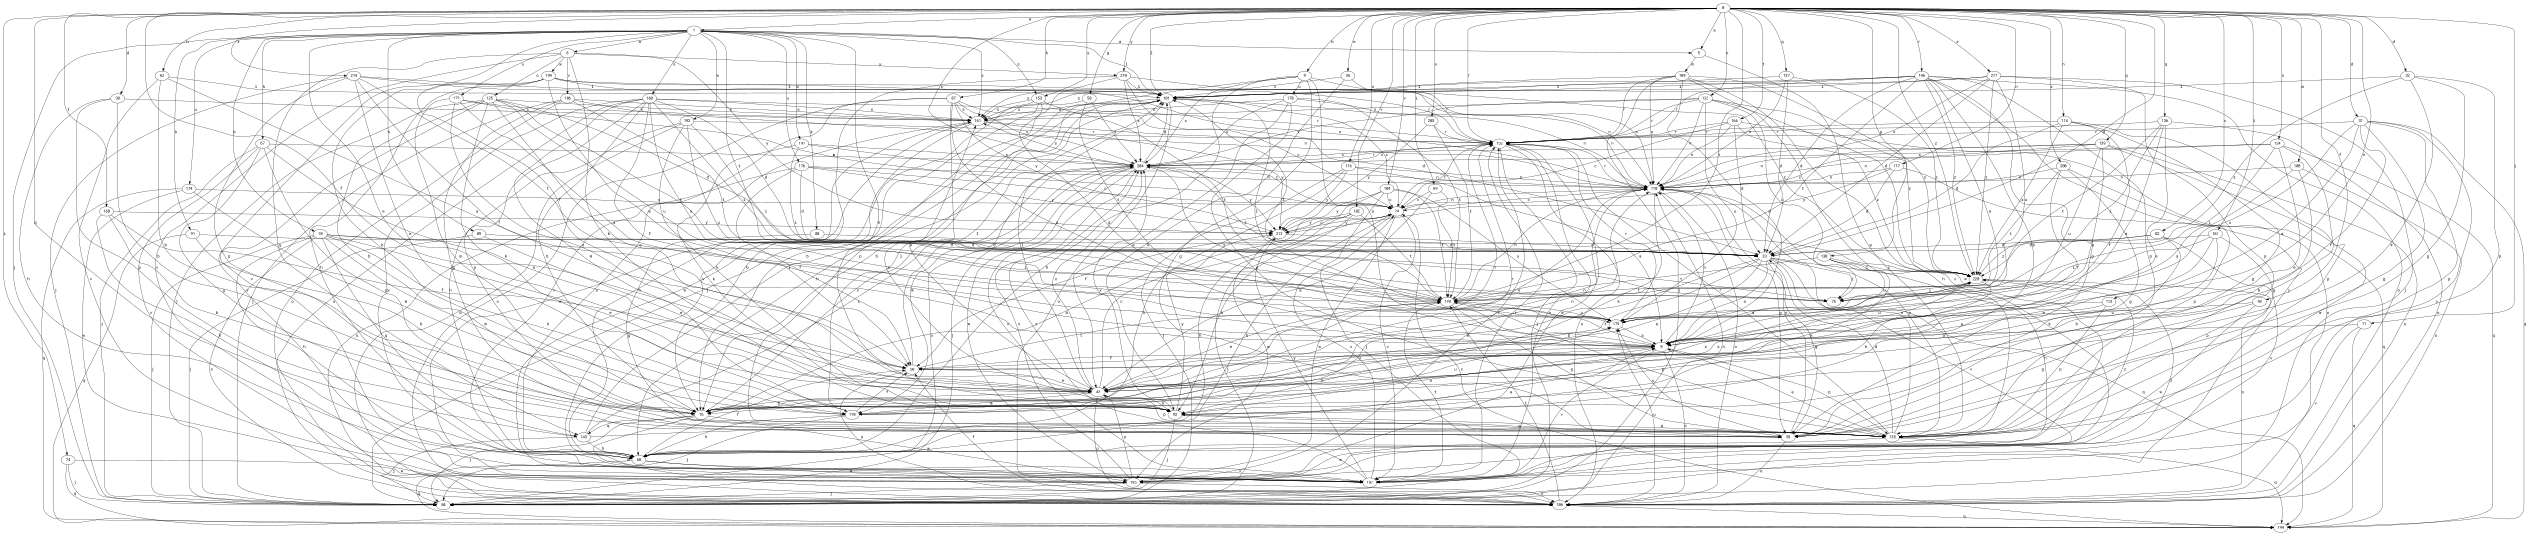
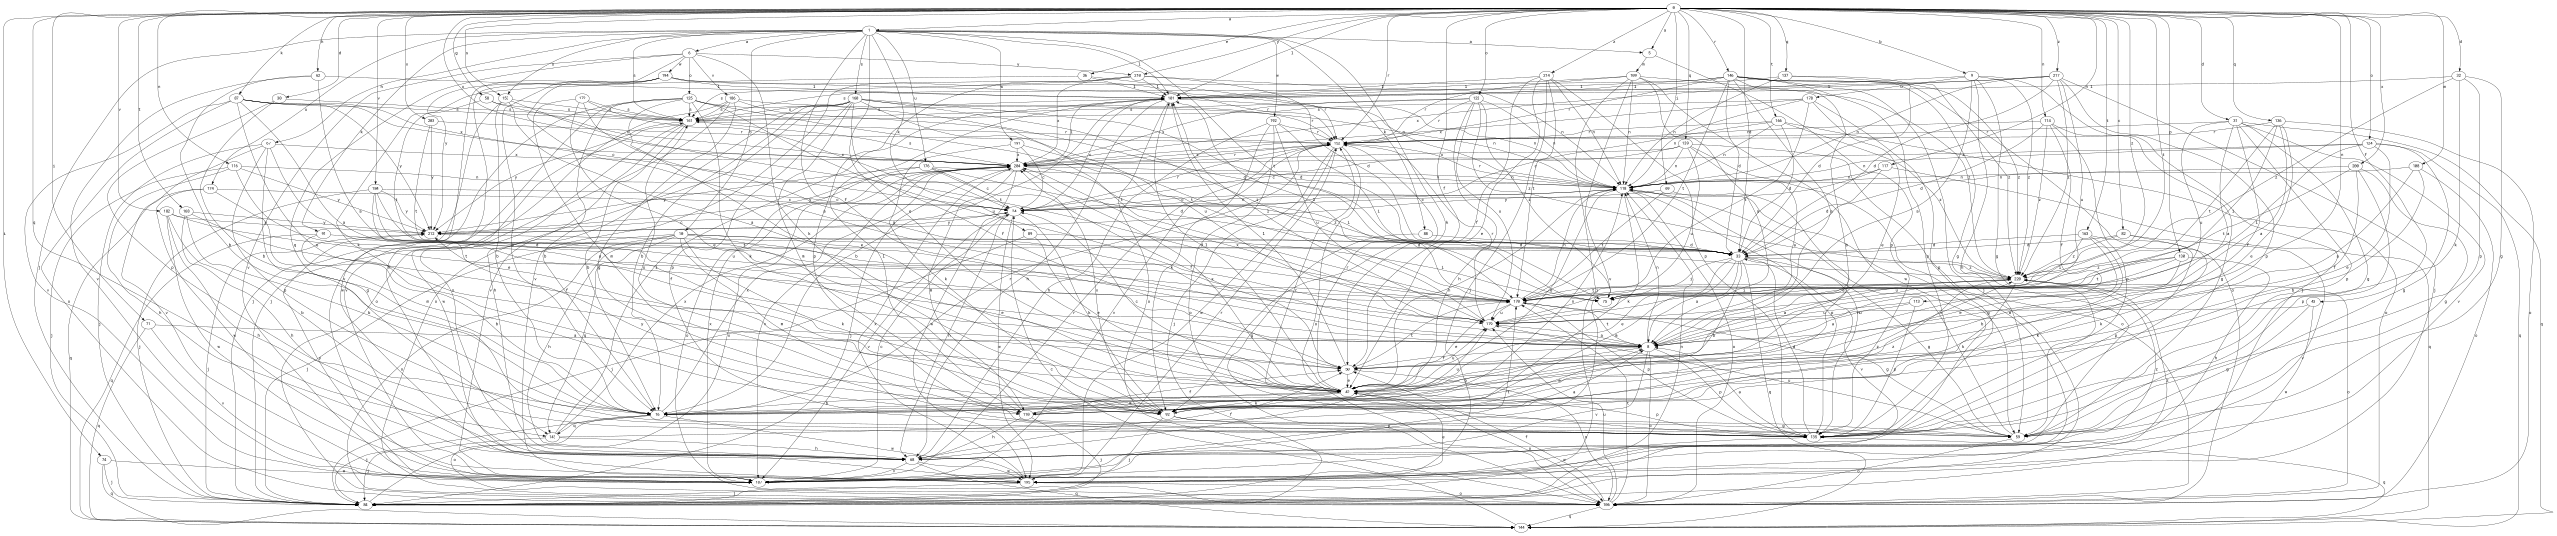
  strict digraph {
    fontname="Roboto Mono"
    node [fontname="Roboto Mono"]
    edge [fontname="Roboto Mono"]
    0
    1
    5
    9
    n5 [label=82]
    30
    31
    32
    33
    36
    43
    50
    58
    62
    69
    71
    74
    87
    101
    108
    113
    114
    116
    117
    123
    124
    130
    136
    137
    139
    143
    146
    152
    153
    163
    166
    168
    170
    182
    184
    200
    203
    204
    210
    214
    217
    220
    6
    10
    42
    67
    84
    88
    89
    91
    92
    160
    161
    172
    174
    176
    191
    192
    109
    135
    8
    59
    68
    178
    187
    16
    144
    179
    75
    110
    195
    n77 [label=106]
    24
    212
    118
    125
    186
    194
    0 -> 1 [label=a]
    0 -> 5 [label=a]
    0 -> 9 [label=b]
    0 -> n5 [label=c]
    0 -> 30 [label=d]
    0 -> 31 [label=d]
    0 -> 32 [label=d]
    0 -> 33 [label=d]
    0 -> 36 [label=e]
    0 -> 43 [label=f]
    0 -> 50 [label=f]
    0 -> 58 [label=g]
    0 -> 62 [label=h]
    0 -> 69 [label=i]
    0 -> 71 [label=i]
    0 -> 74 [label=i]
    0 -> 87 [label=k]
    0 -> 101 [label=l]
    0 -> 108 [label=m]
    0 -> 113 [label=n]
    0 -> 114 [label=n]
    0 -> 116 [label=n]
    0 -> 117 [label=n]
    0 -> 123 [label=o]
    0 -> 124 [label=o]
    0 -> 130 [label=p]
    0 -> 136 [label=q]
    0 -> 137 [label=q]
    0 -> 139 [label=q]
    0 -> 143 [label=q]
    0 -> 146 [label=r]
    0 -> 152 [label=r]
    0 -> 153 [label=s]
    0 -> 163 [label=t]
    0 -> 166 [label=t]
    0 -> 168 [label=t]
    0 -> 170 [label=t]
    0 -> 182 [label=v]
    0 -> 184 [label=v]
    0 -> 200 [label=x]
    0 -> 203 [label=x]
    0 -> 204 [label=x]
    0 -> 210 [label=y]
    0 -> 214 [label=z]
    0 -> 217 [label=z]
    0 -> 220 [label=z]
    1 -> 5 [label=a]
    1 -> 50 [label=f]
    1 -> 101 [label=l]
    1 -> 153 [label=s]
    1 -> 170 [label=t]
    1 -> 6 [label=a]
    1 -> 10 [label=b]
    1 -> 42 [label=e]
    1 -> 67 [label=h]
    1 -> 84 [label=j]
    1 -> 88 [label=k]
    1 -> 89 [label=k]
    1 -> 91 [label=k]
    1 -> 92 [label=k]
    1 -> 160 [label=s]
    1 -> 161 [label=s]
-   1 -> 172 [label=u]
    1 -> 174 [label=u]
    1 -> 176 [label=u]
    1 -> 191 [label=w]
    1 -> 192 [label=w]
    5 -> 109 [label=m]
    5 -> 135 [label=p]
    9 -> 204 [label=x]
    9 -> 220 [label=z]
    9 -> 84 [label=j]
    9 -> 8 [label=a]
    9 -> 59 [label=g]
    9 -> 68 [label=h]
    9 -> 178 [label=u]
    n5 -> 33 [label=d]
    n5 -> 220 [label=z]
    n5 -> 92 [label=k]
    n5 -> 187 [label=v]
    30 -> 161 [label=s]
    30 -> 135 [label=p]
-   30 -> 68 [label=h]
    30 -> 16 [label=b]
    31 -> 50 [label=f]
    31 -> 152 [label=r]
    31 -> 135 [label=p]
    31 -> 8 [label=a]
    31 -> 59 [label=g]
    31 -> 187 [label=v]
    31 -> 144 [label=q]
    31 -> 179 [label=u]
    32 -> 101 [label=l]
    32 -> 220 [label=z]
    32 -> 92 [label=k]
    32 -> 135 [label=p]
    32 -> 59 [label=g]
    33 -> 220 [label=z]
    33 -> 42 [label=e]
    33 -> 8 [label=a]
    33 -> 59 [label=g]
    33 -> 187 [label=v]
    33 -> 16 [label=b]
    33 -> 144 [label=q]
    33 -> 75 [label=i]
    33 -> 110 [label=m]
    36 -> 101 [label=l]
    36 -> 152 [label=r]
    36 -> 92 [label=k]
    43 -> 59 [label=g]
    43 -> 179 [label=u]
    43 -> 195 [label=w]
    50 -> 101 [label=l]
    50 -> 170 [label=t]
    50 -> 42 [label=e]
    50 -> n77 [label=o]
    58 -> 170 [label=t]
    58 -> 204 [label=x]
    58 -> 161 [label=s]
    62 -> 101 [label=l]
    62 -> 8 [label=a]
    62 -> 187 [label=v]
    62 -> 16 [label=b]
    69 -> 170 [label=t]
    69 -> 42 [label=e]
    69 -> 24 [label=c]
    71 -> 8 [label=a]
    71 -> 187 [label=v]
    71 -> 144 [label=q]
    74 -> 84 [label=j]
    74 -> 144 [label=q]
    74 -> 195 [label=w]
    87 -> 204 [label=x]
    87 -> 42 [label=e]
    87 -> 161 [label=s]
    87 -> 8 [label=a]
    87 -> 187 [label=v]
    87 -> n77 [label=o]
    87 -> 24 [label=c]
    87 -> 212 [label=y]
    101 -> 161 [label=s]
    101 -> 68 [label=h]
    101 -> 16 [label=b]
    101 -> n77 [label=o]
    101 -> 24 [label=c]
    101 -> 118 [label=n]
    108 -> 8 [label=a]
    108 -> 16 [label=b]
    108 -> n77 [label=o]
    108 -> 118 [label=n]
    113 -> 135 [label=p]
    113 -> 8 [label=a]
    113 -> 179 [label=u]
    114 -> 33 [label=d]
    114 -> 50 [label=f]
    114 -> 152 [label=r]
    114 -> 220 [label=z]
    114 -> 135 [label=p]
    114 -> 59 [label=g]
    116 -> 84 [label=j]
    116 -> 8 [label=a]
    116 -> 68 [label=h]
    116 -> 212 [label=y]
    116 -> 118 [label=n]
    117 -> 33 [label=d]
    117 -> 144 [label=q]
    117 -> 212 [label=y]
    117 -> 118 [label=n]
    123 -> 152 [label=r]
    123 -> 204 [label=x]
    123 -> 220 [label=z]
    123 -> 161 [label=s]
    123 -> 68 [label=h]
    123 -> 179 [label=u]
    123 -> 75 [label=i]
    123 -> 118 [label=n]
    124 -> 204 [label=x]
    124 -> 42 [label=e]
    124 -> 59 [label=g]
    124 -> 144 [label=q]
    124 -> 75 [label=i]
    124 -> 118 [label=n]
    130 -> 170 [label=t]
    130 -> 220 [label=z]
    130 -> 92 [label=k]
    130 -> 68 [label=h]
    130 -> 179 [label=u]
    136 -> 152 [label=r]
    136 -> 170 [label=t]
    136 -> 42 [label=e]
    136 -> 8 [label=a]
    136 -> 75 [label=i]
    136 -> n77 [label=o]
    137 -> 33 [label=d]
    137 -> 101 [label=l]
    137 -> 220 [label=z]
    137 -> 118 [label=n]
    139 -> 204 [label=x]
    139 -> 8 [label=a]
    139 -> 179 [label=u]
    139 -> 195 [label=w]
    139 -> n77 [label=o]
    139 -> 24 [label=c]
    139 -> 118 [label=n]
    143 -> 101 [label=l]
    143 -> 204 [label=x]
    143 -> 84 [label=j]
    143 -> 8 [label=a]
    143 -> 68 [label=h]
    146 -> 33 [label=d]
    146 -> 101 [label=l]
    146 -> 152 [label=r]
    146 -> 170 [label=t]
    146 -> 220 [label=z]
    146 -> 84 [label=j]
    146 -> 161 [label=s]
    146 -> 135 [label=p]
    146 -> 8 [label=a]
    146 -> 59 [label=g]
    146 -> 16 [label=b]
    146 -> n77 [label=o]
    152 -> 204 [label=x]
    152 -> 84 [label=j]
    152 -> 187 [label=v]
    152 -> 195 [label=w]
    152 -> n77 [label=o]
    153 -> 170 [label=t]
    153 -> 161 [label=s]
    153 -> 8 [label=a]
    153 -> 16 [label=b]
    153 -> 195 [label=w]
    163 -> 33 [label=d]
    163 -> 42 [label=e]
    163 -> 135 [label=p]
    163 -> 16 [label=b]
    163 -> 75 [label=i]
    166 -> 33 [label=d]
    166 -> 152 [label=r]
    166 -> 220 [label=z]
    166 -> n77 [label=o]
    166 -> 24 [label=c]
    166 -> 118 [label=n]
    168 -> 50 [label=f]
    168 -> 68 [label=h]
    168 -> 16 [label=b]
    168 -> 212 [label=y]
    170 -> 101 [label=l]
    170 -> 42 [label=e]
    170 -> 135 [label=p]
    170 -> 59 [label=g]
    170 -> 179 [label=u]
    170 -> 118 [label=n]
    182 -> 170 [label=t]
    182 -> 68 [label=h]
    182 -> 16 [label=b]
    182 -> 195 [label=w]
    182 -> 212 [label=y]
    184 -> 50 [label=f]
    184 -> 170 [label=t]
    184 -> 84 [label=j]
    184 -> 179 [label=u]
    184 -> 24 [label=c]
    184 -> 212 [label=y]
    200 -> 50 [label=f]
    200 -> 170 [label=t]
    200 -> 135 [label=p]
    200 -> 59 [label=g]
    200 -> 118 [label=n]
    203 -> 152 [label=r]
    203 -> 170 [label=t]
    203 -> 212 [label=y]
    204 -> 101 [label=l]
    204 -> 152 [label=r]
    204 -> 220 [label=z]
    204 -> 84 [label=j]
    204 -> 161 [label=s]
    204 -> 187 [label=v]
    204 -> 110 [label=m]
    204 -> 195 [label=w]
    204 -> 212 [label=y]
    204 -> 118 [label=n]
    210 -> 33 [label=d]
    210 -> 101 [label=l]
    210 -> 204 [label=x]
    210 -> 135 [label=p]
    210 -> 187 [label=v]
    210 -> 118 [label=n]
    214 -> 50 [label=f]
    214 -> 101 [label=l]
    214 -> 170 [label=t]
    214 -> 42 [label=e]
    214 -> 84 [label=j]
    214 -> 135 [label=p]
    214 -> 118 [label=n]
    217 -> 33 [label=d]
    217 -> 101 [label=l]
    217 -> 220 [label=z]
    217 -> 84 [label=j]
    217 -> 161 [label=s]
    217 -> 135 [label=p]
    217 -> 179 [label=u]
    217 -> 118 [label=n]
    220 -> 170 [label=t]
    220 -> 92 [label=k]
    220 -> 8 [label=a]
    220 -> 75 [label=i]
    220 -> n77 [label=o]
    6 -> 143 [label=q]
    6 -> 210 [label=y]
    6 -> 92 [label=k]
    6 -> 187 [label=v]
    6 -> 212 [label=y]
    6 -> 125 [label=o]
    6 -> 186 [label=v]
    6 -> 194 [label=w]
    10 -> 33 [label=d]
    10 -> 143 [label=q]
    10 -> 42 [label=e]
    10 -> 84 [label=j]
    10 -> 92 [label=k]
    10 -> 68 [label=h]
    10 -> 75 [label=i]
    10 -> 110 [label=m]
    10 -> n77 [label=o]
    42 -> 101 [label=l]
    42 -> 152 [label=r]
    42 -> 204 [label=x]
    42 -> 92 [label=k]
    42 -> 135 [label=p]
    42 -> 16 [label=b]
    42 -> 179 [label=u]
    42 -> 110 [label=m]
    42 -> n77 [label=o]
    42 -> 24 [label=c]
    42 -> 118 [label=n]
    67 -> 204 [label=x]
    67 -> 42 [label=e]
    67 -> 84 [label=j]
    67 -> 135 [label=p]
    67 -> 59 [label=g]
    67 -> 187 [label=v]
    84 -> 204 [label=x]
    84 -> 118 [label=n]
    88 -> 33 [label=d]
    88 -> 59 [label=g]
    89 -> 33 [label=d]
    89 -> 42 [label=e]
    89 -> 84 [label=j]
    91 -> 33 [label=d]
    91 -> 16 [label=b]
    91 -> 144 [label=q]
    92 -> 204 [label=x]
    92 -> 84 [label=j]
    92 -> 161 [label=s]
    92 -> 135 [label=p]
    92 -> 8 [label=a]
    92 -> 59 [label=g]
    92 -> 212 [label=y]
    160 -> 33 [label=d]
    160 -> 50 [label=f]
    160 -> 152 [label=r]
    160 -> 161 [label=s]
    160 -> 135 [label=p]
    160 -> 187 [label=v]
    160 -> 16 [label=b]
    160 -> 179 [label=u]
    160 -> 75 [label=i]
    160 -> 110 [label=m]
    160 -> n77 [label=o]
    161 -> 152 [label=r]
    161 -> 68 [label=h]
    161 -> 16 [label=b]
    161 -> 195 [label=w]
    161 -> 212 [label=y]
    172 -> 42 [label=e]
    172 -> 161 [label=s]
    172 -> 8 [label=a]
    172 -> 110 [label=m]
    172 -> 24 [label=c]
    174 -> 144 [label=q]
    174 -> 110 [label=m]
    174 -> 195 [label=w]
    174 -> 24 [label=c]
    176 -> 33 [label=d]
    176 -> 50 [label=f]
    176 -> n77 [label=o]
    176 -> 24 [label=c]
    176 -> 212 [label=y]
    176 -> 118 [label=n]
    191 -> 204 [label=x]
    191 -> 92 [label=k]
    191 -> 75 [label=i]
    191 -> 24 [label=c]
    192 -> 152 [label=r]
    192 -> 92 [label=k]
    192 -> 68 [label=h]
    192 -> 179 [label=u]
    192 -> 75 [label=i]
    192 -> n77 [label=o]
    109 -> 101 [label=l]
    109 -> 152 [label=r]
    109 -> 220 [label=z]
    109 -> 84 [label=j]
    109 -> 8 [label=a]
    109 -> 187 [label=v]
    109 -> 195 [label=w]
    109 -> 118 [label=n]
    135 -> 33 [label=d]
    135 -> 152 [label=r]
    135 -> 8 [label=a]
    135 -> 144 [label=q]
    135 -> 195 [label=w]
    135 -> 118 [label=n]
    8 -> 50 [label=f]
    8 -> 170 [label=t]
    8 -> 135 [label=p]
    8 -> 187 [label=v]
    8 -> 16 [label=b]
    8 -> n77 [label=o]
    8 -> 118 [label=n]
    59 -> 179 [label=u]
    59 -> n77 [label=o]
    59 -> 118 [label=n]
    68 -> 50 [label=f]
    68 -> 220 [label=z]
    68 -> 161 [label=s]
    68 -> 187 [label=v]
    68 -> 144 [label=q]
    68 -> 195 [label=w]
    178 -> 170 [label=t]
    178 -> 204 [label=x]
    178 -> 42 [label=e]
    178 -> 161 [label=s]
    178 -> 135 [label=p]
    178 -> 118 [label=n]
    187 -> 152 [label=r]
    187 -> 170 [label=t]
    187 -> 204 [label=x]
    187 -> 220 [label=z]
    187 -> 24 [label=c]
    187 -> 212 [label=y]
    16 -> 143 [label=q]
    16 -> 152 [label=r]
    16 -> 204 [label=x]
    16 -> 220 [label=z]
    16 -> 84 [label=j]
    16 -> 195 [label=w]
    16 -> n77 [label=o]
    144 -> 24 [label=c]
    179 -> 101 [label=l]
    179 -> 152 [label=r]
    179 -> 204 [label=x]
    179 -> 8 [label=a]
    110 -> 50 [label=f]
    110 -> 101 [label=l]
    110 -> 220 [label=z]
    110 -> 84 [label=j]
    110 -> 68 [label=h]
    110 -> 179 [label=u]
    110 -> 118 [label=n]
    195 -> 152 [label=r]
    195 -> 204 [label=x]
    195 -> 42 [label=e]
    195 -> 84 [label=j]
    195 -> n77 [label=o]
    n77 -> 50 [label=f]
    n77 -> 170 [label=t]
    n77 -> 144 [label=q]
    n77 -> 179 [label=u]
    24 -> 152 [label=r]
    24 -> 92 [label=k]
    24 -> 68 [label=h]
    24 -> 187 [label=v]
    24 -> 195 [label=w]
    24 -> 212 [label=y]
    24 -> 118 [label=n]
    212 -> 33 [label=d]
    212 -> 84 [label=j]
    212 -> 24 [label=c]
    118 -> 152 [label=r]
    118 -> 42 [label=e]
    118 -> 92 [label=k]
    118 -> 135 [label=p]
    118 -> 59 [label=g]
    118 -> n77 [label=o]
    118 -> 24 [label=c]
    125 -> 33 [label=d]
    125 -> 170 [label=t]
    125 -> 42 [label=e]
    125 -> 84 [label=j]
    125 -> 92 [label=k]
    125 -> 161 [label=s]
    125 -> 187 [label=v]
    125 -> 16 [label=b]
    125 -> 179 [label=u]
    186 -> 170 [label=t]
    186 -> 84 [label=j]
    186 -> 161 [label=s]
    186 -> 59 [label=g]
    186 -> n77 [label=o]
    186 -> 118 [label=n]
    194 -> 101 [label=l]
    194 -> 152 [label=r]
    194 -> 8 [label=a]
    194 -> 68 [label=h]
    194 -> 187 [label=v]
    194 -> 16 [label=b]
    194 -> 118 [label=n]
  }
